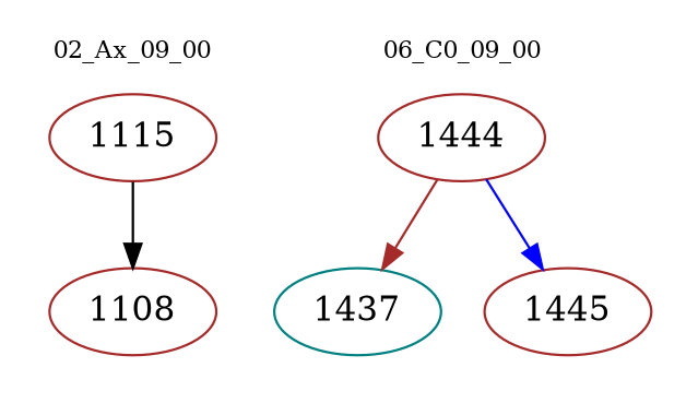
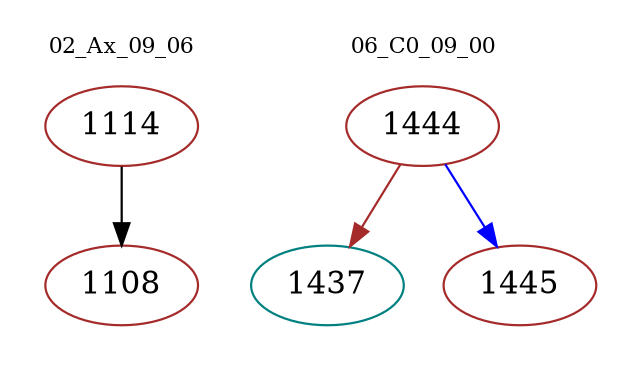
  digraph {
    node [color=brown]
-   n1 [label=1115]
+   n1 [label=1114]
    n2 [label=1108]
    n3 [label=1444]
    n4 [color=teal label=1437]
    n5 [label=1445]
    subgraph cluster_1 {
      color=white
      fontsize=10
-     label="02_Ax_09_00"
+     label="02_Ax_09_06"
      n1
      n2
    }
    subgraph cluster_2 {
      color=white
      fontsize=10
      label="06_C0_09_00"
      n3
      n4
      n5
    }
    n1 -> n2 [color=black]
    n3 -> n4 [color=brown]
    n3 -> n5 [color=blue]
  }
